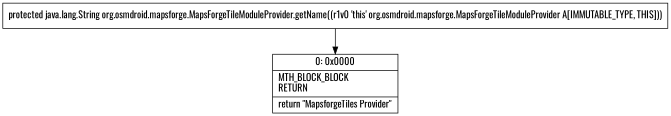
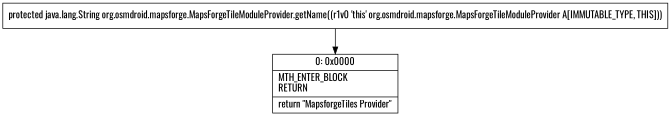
  digraph {
    fontname=Oswald
    node [shape=record fontname=Oswald]
-   n1 [label="{0\:\ 0x0000|MTH_BLOCK_BLOCK\lRETURN\l|return \"MapsforgeTiles Provider\"\l}"]
+   n1 [label="{0\:\ 0x0000|MTH_ENTER_BLOCK\lRETURN\l|return \"MapsforgeTiles Provider\"\l}"]
    n2 [label="{protected java.lang.String org.osmdroid.mapsforge.MapsForgeTileModuleProvider.getName((r1v0 'this' org.osmdroid.mapsforge.MapsForgeTileModuleProvider A[IMMUTABLE_TYPE, THIS])) }"]
    n2 -> n1 [fontname=Oswald]
  }
